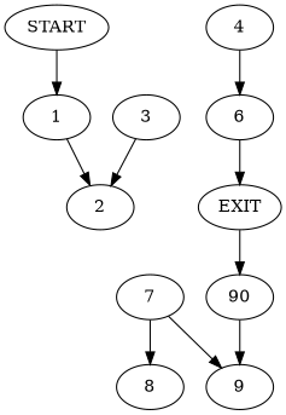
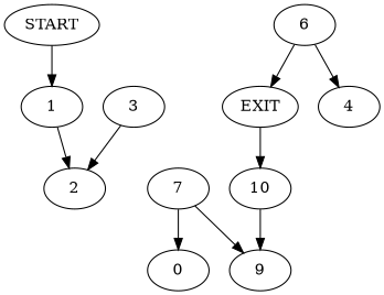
  digraph {
    n1 [label=START]
    1
    2
    n4 [label=EXIT]
-   10 [label=90]
+   10
    3
    4
    6
    7
-   8
+   8 [label=0]
    9
    n1 -> 1
    1 -> 2
    n4 -> 10
    10 -> 9
    3 -> 2
-   4 -> 6
+   6 -> 4
    6 -> n4
    7 -> 8
    7 -> 9
  }
